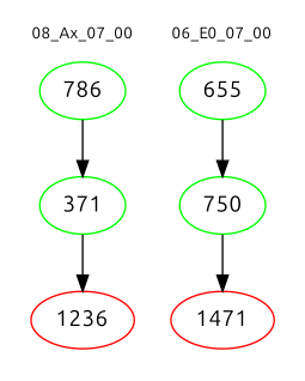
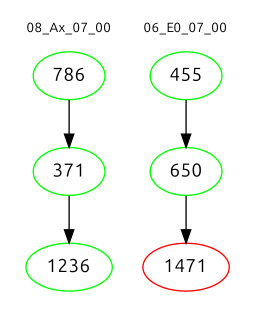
  digraph {
    fontname=Ubuntu
    node [color=green fontname=Ubuntu]
    edge [color=black fontname=Ubuntu]
    n1 [label=786]
    n2 [label=371]
-   n3 [color=red label=1236]
-   n4 [label=655]
-   n5 [label=750]
+   n3 [label=1236]
+   n4 [label=455]
+   n5 [label=650]
    n6 [color=red label=1471]
    subgraph cluster_1 {
      color=white
      fontsize=10
      label="08_Ax_07_00"
      n1
      n2
      n3
    }
    subgraph cluster_2 {
      color=white
      fontsize=10
      label="06_E0_07_00"
      n4
      n5
      n6
    }
    n1 -> n2
    n2 -> n3
    n4 -> n5
    n5 -> n6
  }
